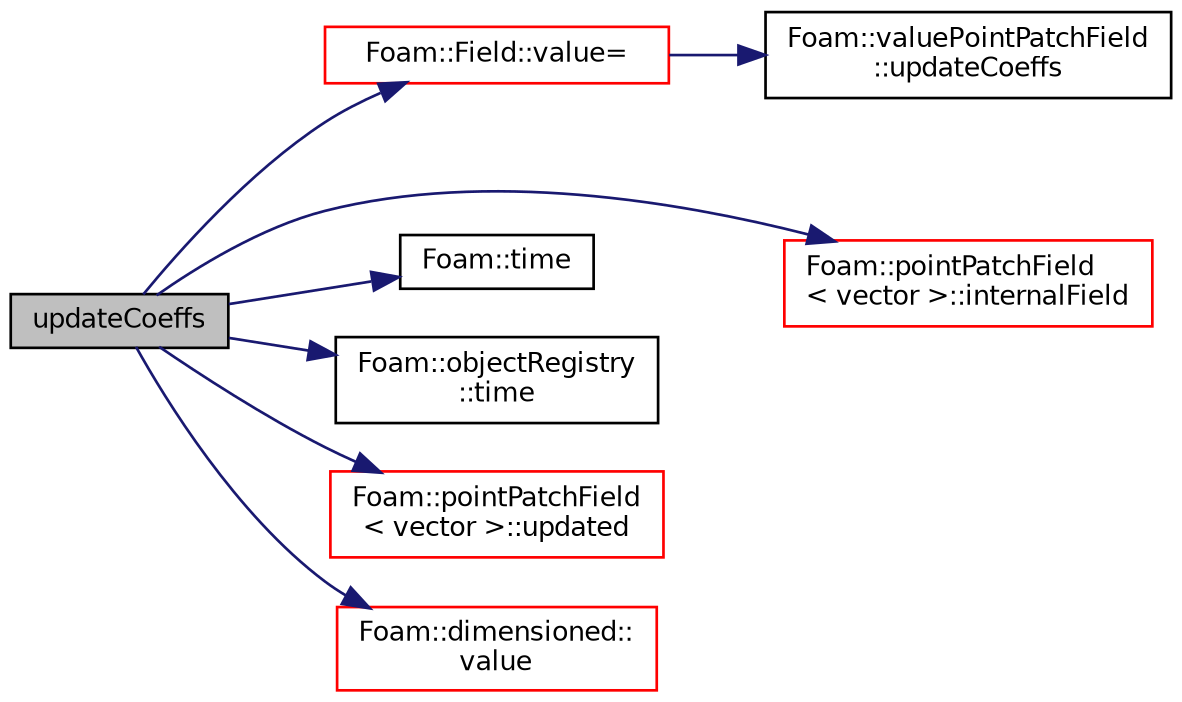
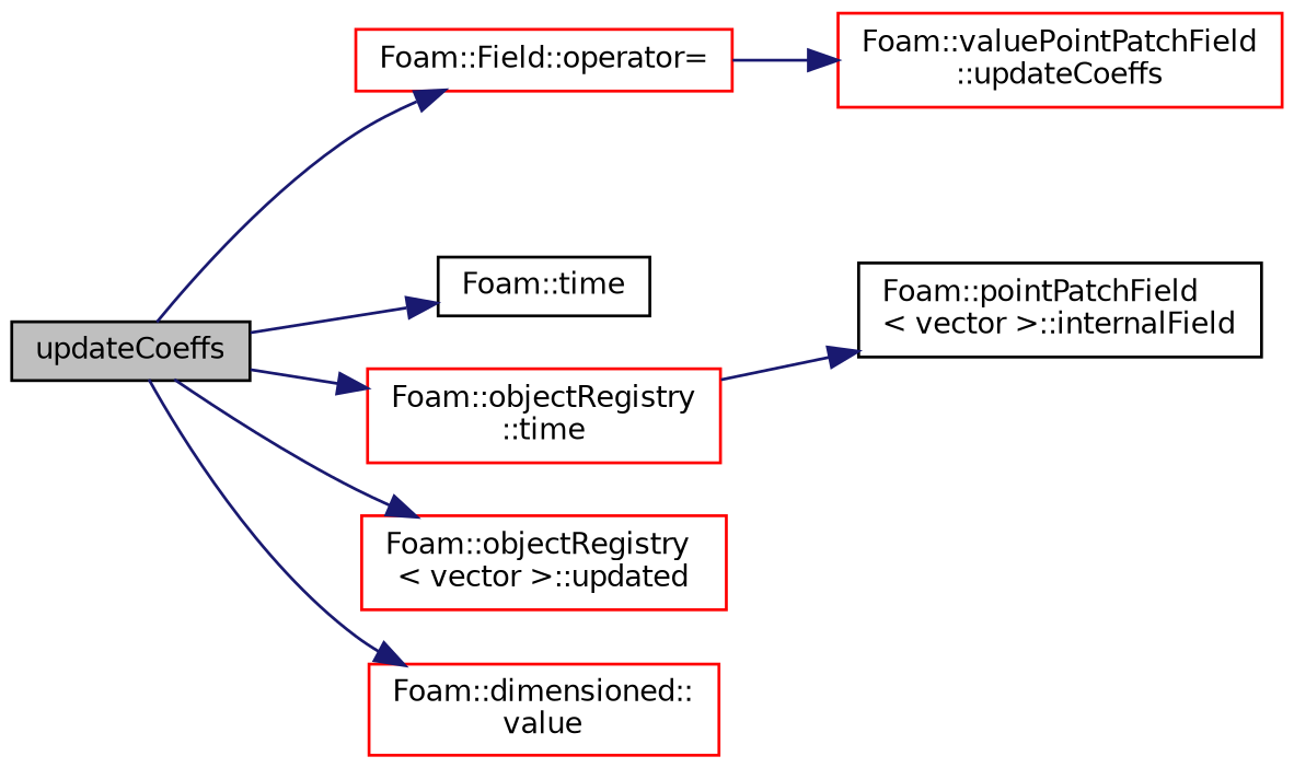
  digraph {
    rankdir=LR
    node [color=black fontname=Helvetica fontsize=10 shape=record]
    edge [color=midnightblue fontname=Helvetica fontsize=10 labelfontname=Helvetica labelfontsize=10 style=solid]
    n1 [fillcolor=grey75 fontcolor=black height=0.2 label=updateCoeffs style=filled width=0.4]
-   n2 [color=red height=0.2 label="Foam::pointPatchField\l\< vector \>::internalField" width=0.4]
-   n3 [color=red height=0.2 label="Foam::Field::value=" width=0.4]
+   n2 [height=0.2 label="Foam::pointPatchField\l\< vector \>::internalField" width=0.4]
+   n3 [color=red height=0.2 label="Foam::Field::operator=" width=0.4]
    n4 [height=0.2 label="Foam::time" width=0.4]
-   n5 [height=0.2 label="Foam::objectRegistry\l::time" width=0.4]
-   n6 [color=red height=0.2 label="Foam::pointPatchField\l\< vector \>::updated" width=0.4]
+   n5 [color=red height=0.2 label="Foam::objectRegistry\l::time" width=0.4]
+   n6 [color=red height=0.2 label="Foam::objectRegistry\l\< vector \>::updated" width=0.4]
    n7 [color=red height=0.2 label="Foam::dimensioned::\lvalue" width=0.4]
-   n8 [height=0.2 label="Foam::valuePointPatchField\l::updateCoeffs" width=0.4]
-   n1 -> n2
+   n8 [color=red height=0.2 label="Foam::valuePointPatchField\l::updateCoeffs" width=0.4]
+   n5 -> n2
    n1 -> n3
    n1 -> n4
    n1 -> n5
    n1 -> n6
    n1 -> n7
    n3 -> n8
  }
